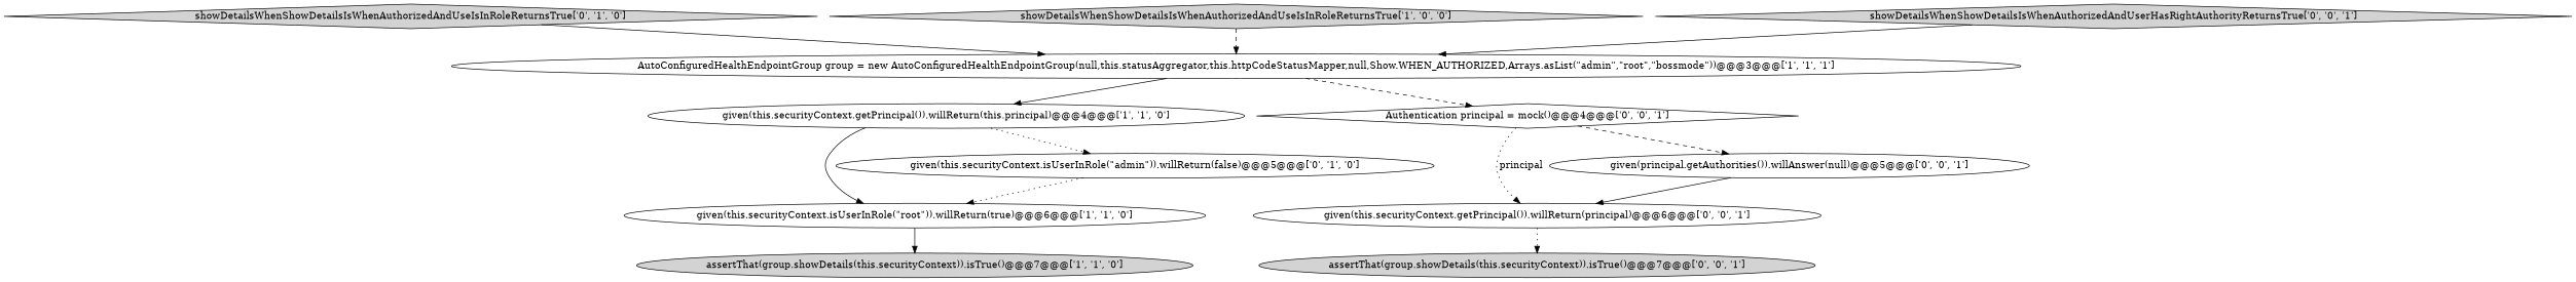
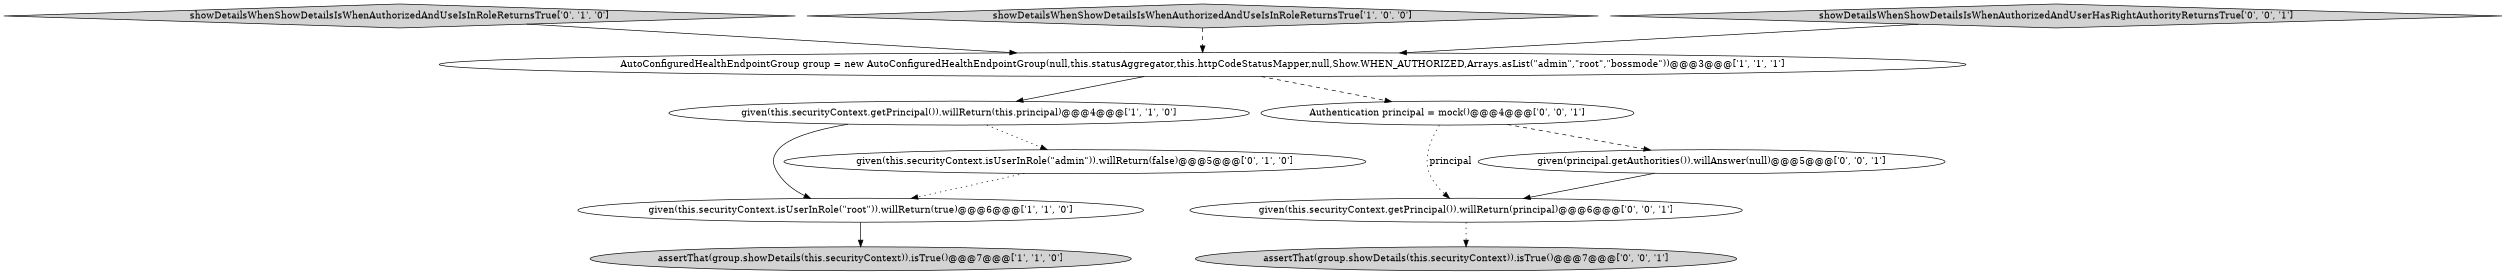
  digraph {
    node [fillcolor=white shape=ellipse style=filled]
    edge [style=solid]
    n1 [fillcolor=lightgray label="assertThat(group.showDetails(this.securityContext)).isTrue()@@@7@@@['0', '0', '1']"]
    n2 [label="given(this.securityContext.getPrincipal()).willReturn(this.principal)@@@4@@@['1', '1', '0']"]
    n3 [label="given(this.securityContext.isUserInRole(\"root\")).willReturn(true)@@@6@@@['1', '1', '0']"]
    n4 [label="given(this.securityContext.isUserInRole(\"admin\")).willReturn(false)@@@5@@@['0', '1', '0']"]
    n5 [fillcolor=lightgray label="showDetailsWhenShowDetailsIsWhenAuthorizedAndUseIsInRoleReturnsTrue['0', '1', '0']" shape=diamond]
    n6 [label="AutoConfiguredHealthEndpointGroup group = new AutoConfiguredHealthEndpointGroup(null,this.statusAggregator,this.httpCodeStatusMapper,null,Show.WHEN_AUTHORIZED,Arrays.asList(\"admin\",\"root\",\"bossmode\"))@@@3@@@['1', '1', '1']"]
    n7 [label="given(this.securityContext.getPrincipal()).willReturn(principal)@@@6@@@['0', '0', '1']"]
    n8 [fillcolor=lightgray label="assertThat(group.showDetails(this.securityContext)).isTrue()@@@7@@@['1', '1', '0']"]
-   n9 [label="Authentication principal = mock()@@@4@@@['0', '0', '1']" shape=diamond]
+   n9 [label="Authentication principal = mock()@@@4@@@['0', '0', '1']"]
    n10 [label="given(principal.getAuthorities()).willAnswer(null)@@@5@@@['0', '0', '1']"]
    n11 [fillcolor=lightgray label="showDetailsWhenShowDetailsIsWhenAuthorizedAndUseIsInRoleReturnsTrue['1', '0', '0']" shape=diamond]
    n12 [fillcolor=lightgray label="showDetailsWhenShowDetailsIsWhenAuthorizedAndUserHasRightAuthorityReturnsTrue['0', '0', '1']" shape=diamond]
    n2 -> n3
    n2 -> n4 [style=dotted]
    n3 -> n8
    n4 -> n3 [style=dotted]
    n5 -> n6
    n6 -> n2
    n6 -> n9 [style=dashed]
    n7 -> n1 [style=dotted]
    n9 -> n7 [label=principal style=dotted]
    n9 -> n10 [style=dashed]
    n10 -> n7
    n11 -> n6 [style=dashed]
    n12 -> n6
  }
